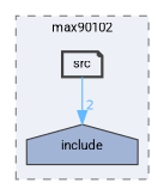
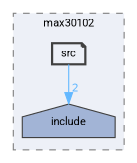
  digraph {
    compound=true
    fontname=Roboto
    node [color=grey25 fontname=Roboto fontsize=10]
    n1 [fillcolor="#a2b4d6" height=0.2 label=include shape=house style=filled width=0.4]
    n2 [fillcolor="#edf0f7" height=0.2 label=src shape=note style="filled,bold" width=0.4]
    subgraph cluster_1 {
      bgcolor="#edf0f7"
      fontsize=10
-     label=max90102
+     label=max30102
      pencolor=grey50
      style="filled,dashed"
      n1
      n2
    }
    n2 -> n1 [color=steelblue1 fontcolor=steelblue1 fontname=Roboto fontsize=10 headlabel=2 labeldistance=1.5 labelfontname=Helvetica labelfontsize=10]
  }
